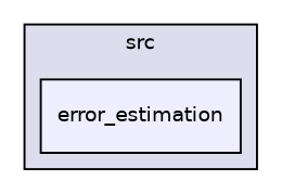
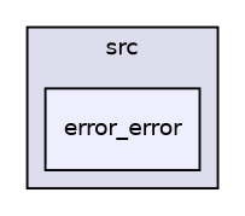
  digraph {
    compound=true
-   n1 [fillcolor="#eeeeff" fontname=Helvetica fontsize=10 label=error_estimation pencolor=black shape=box style=filled]
+   n1 [fillcolor="#eeeeff" fontname=Helvetica fontsize=10 label=error_error pencolor=black shape=box style=filled]
    subgraph cluster_1 {
      bgcolor="#ddddee"
      fontname=Helvetica
      fontsize=10
      label=src
      pencolor=black
      n1
    }
  }
